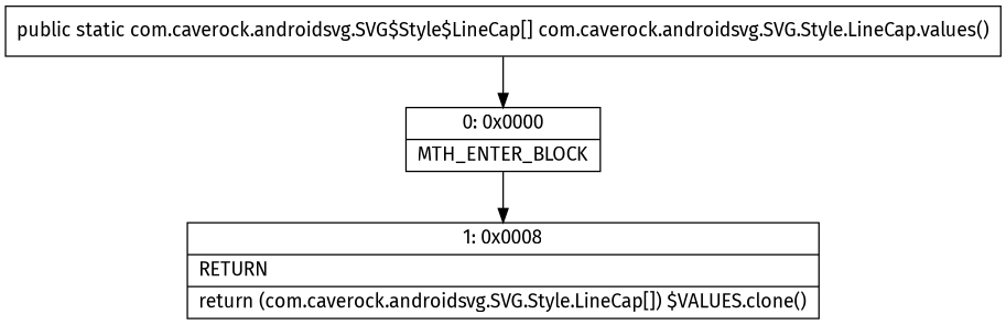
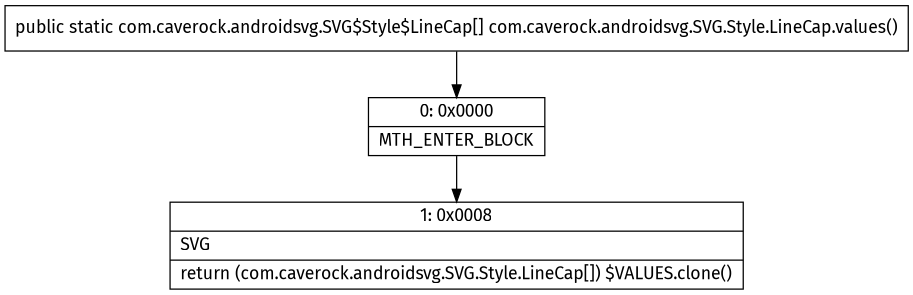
  digraph {
    fontname="Fira Sans"
    node [shape=record fontname="Fira Sans"]
    edge [fontname="Fira Sans"]
    n1 [label="{0\:\ 0x0000|MTH_ENTER_BLOCK\l}"]
-   n2 [label="{1\:\ 0x0008|RETURN\l|return (com.caverock.androidsvg.SVG.Style.LineCap[]) $VALUES.clone()\l}"]
+   n2 [label="{1\:\ 0x0008|SVG\l|return (com.caverock.androidsvg.SVG.Style.LineCap[]) $VALUES.clone()\l}"]
    n3 [label="{public static com.caverock.androidsvg.SVG$Style$LineCap[] com.caverock.androidsvg.SVG.Style.LineCap.values() }"]
    n1 -> n2
    n3 -> n1
  }
